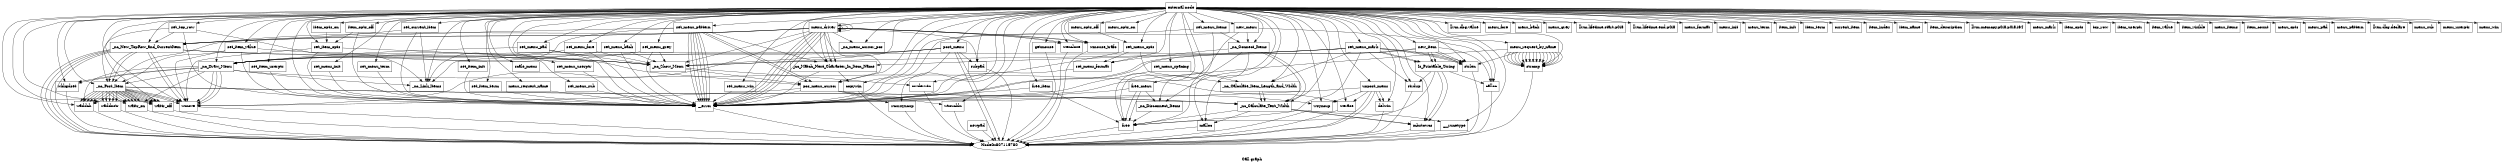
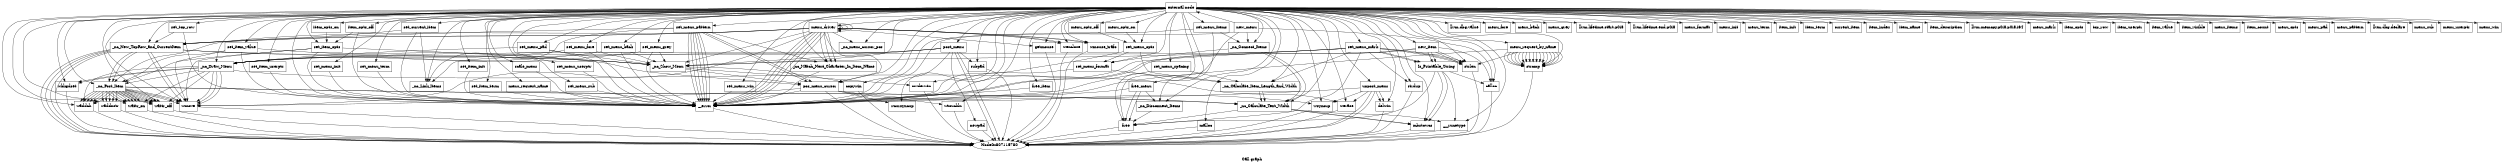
  digraph {
    label="Call graph"
    node [shape=record]
    n1 [label="{external node}"]
    n2 [label="{set_menu_fore}"]
    n3 [label="{llvm.dbg.value}"]
    n4 [label="{__error}"]
    n5 [label="{menu_fore}"]
    n6 [label="{set_menu_back}"]
    n7 [label="{menu_back}"]
    n8 [label="{set_menu_grey}"]
    n9 [label="{menu_grey}"]
    n10 [label="{_nc_menu_cursor_pos}"]
    n11 [label="{pos_menu_cursor}"]
    n12 [label="{wmove}"]
    n13 [label="{wcursyncup}"]
    n14 [label="{wsyncup}"]
    n15 [label="{wtouchln}"]
    n16 [label="{_nc_Match_Next_Character_In_Item_Name}"]
    n17 [label="{menu_driver}"]
    n18 [label="{llvm.lifetime.start.p0i8}"]
    n19 [label="{getmouse}"]
    n20 [label="{wenclose}"]
    n21 [label="{wmouse_trafo}"]
    n22 [label="{llvm.lifetime.end.p0i8}"]
    n23 [label="{set_menu_format}"]
    n24 [label="{menu_format}"]
    n25 [label="{_nc_Connect_Items}"]
    n26 [label="{_nc_Calculate_Text_Width}"]
    n27 [label="{malloc}"]
    n28 [label="{free}"]
    n29 [label="{mbstowcs}"]
    n30 [label="{___runetype}"]
    n31 [label="{_nc_Disconnect_Items}"]
    n32 [label="{_nc_Calculate_Item_Length_and_Width}"]
    n33 [label="{_nc_Link_Items}"]
    n34 [label="{_nc_Show_Menu}"]
    n35 [label="{mvderwin}"]
    n36 [label="{copywin}"]
    n37 [label="{_nc_New_TopRow_and_CurrentItem}"]
    n38 [label="{set_menu_init}"]
    n39 [label="{menu_init}"]
    n40 [label="{set_menu_term}"]
    n41 [label="{menu_term}"]
    n42 [label="{set_item_init}"]
    n43 [label="{item_init}"]
    n44 [label="{set_item_term}"]
    n45 [label="{item_term}"]
    n46 [label="{set_current_item}"]
    n47 [label="{current_item}"]
    n48 [label="{item_index}"]
    n49 [label="{item_name}"]
    n50 [label="{item_description}"]
    n51 [label="{new_item}"]
    n52 [label="{calloc}"]
    n53 [label="{llvm.memcpy.p0i8.p0i8.i64}"]
    n54 [label="{strlen}"]
    n55 [label="{free_item}"]
    n56 [label="{set_menu_mark}"]
    n57 [label="{strdup}"]
    n58 [label="{menu_mark}"]
    n59 [label="{set_item_opts}"]
    n60 [label="{item_opts_off}"]
    n61 [label="{item_opts_on}"]
    n62 [label="{item_opts}"]
    n63 [label="{set_top_row}"]
    n64 [label="{top_row}"]
    n65 [label="{set_item_userptr}"]
    n66 [label="{item_userptr}"]
    n67 [label="{set_item_value}"]
    n68 [label="{item_value}"]
    n69 [label="{item_visible}"]
    n70 [label="{set_menu_items}"]
    n71 [label="{menu_items}"]
    n72 [label="{item_count}"]
    n73 [label="{new_menu}"]
    n74 [label="{free_menu}"]
    n75 [label="{set_menu_opts}"]
    n76 [label="{menu_opts_off}"]
    n77 [label="{menu_opts_on}"]
    n78 [label="{menu_opts}"]
    n79 [label="{set_menu_pad}"]
    n80 [label="{menu_pad}"]
    n81 [label="{menu_pattern}"]
    n82 [label="{set_menu_pattern}"]
    n83 [label="{_nc_Post_Item}"]
    n84 [label="{wattr_on}"]
    n85 [label="{waddnstr}"]
    n86 [label="{waddch}"]
    n87 [label="{wattr_off}"]
    n88 [label="{_nc_Draw_Menu}"]
    n89 [label="{wbkgdset}"]
    n90 [label="{werase}"]
    n91 [label="{post_menu}"]
    n92 [label="{subpad}"]
    n93 [label="{unpost_menu}"]
    n94 [label="{delwin}"]
    n95 [label="{menu_request_name}"]
    n96 [label="{menu_request_by_name}"]
    n97 [label="{llvm.dbg.declare}"]
    n98 [label="{strcmp}"]
    n99 [label="{scale_menu}"]
    n100 [label="{set_menu_spacing}"]
    n101 [label="{set_menu_sub}"]
    n102 [label="{menu_sub}"]
    n103 [label="{set_menu_userptr}"]
    n104 [label="{menu_userptr}"]
    n105 [label="{set_menu_win}"]
    n106 [label="{menu_win}"]
    n107 [label=Node0x807115780 shape=""]
    n108 [label="{Is_Printable_String}"]
    n109 [label="{newpad}"]
    n1 -> n2
    n1 -> n3
    n1 -> n4
    n1 -> n5
    n1 -> n6
    n1 -> n7
    n1 -> n8
    n1 -> n9
    n1 -> n10
    n1 -> n11
    n1 -> n12
    n1 -> n13
    n1 -> n14
    n1 -> n15
    n1 -> n16
    n1 -> n17
    n1 -> n18
    n1 -> n19
    n1 -> n20
    n1 -> n21
    n1 -> n22
    n1 -> n23
    n1 -> n24
    n1 -> n25
    n1 -> n26
    n1 -> n27
    n1 -> n28
    n1 -> n29
    n1 -> n30
    n1 -> n31
    n1 -> n32
    n1 -> n33
    n1 -> n34
    n1 -> n35
    n1 -> n36
    n1 -> n37
    n1 -> n38
    n1 -> n39
    n1 -> n40
    n1 -> n41
    n1 -> n42
    n1 -> n43
    n1 -> n44
    n1 -> n45
    n1 -> n46
    n1 -> n47
    n1 -> n48
    n1 -> n49
    n1 -> n50
    n1 -> n51
    n1 -> n52
    n1 -> n53
    n1 -> n54
    n1 -> n55
    n1 -> n56
    n1 -> n57
    n1 -> n58
    n1 -> n59
    n1 -> n60
    n1 -> n61
    n1 -> n62
    n1 -> n63
    n1 -> n64
    n1 -> n65
    n1 -> n66
    n1 -> n67
    n1 -> n68
    n1 -> n69
    n1 -> n70
    n1 -> n71
    n1 -> n72
-   n1 -> n73
+   n73 -> n1
    n1 -> n74
    n1 -> n75
    n1 -> n76
    n1 -> n77
    n1 -> n78
    n1 -> n79
    n1 -> n80
    n1 -> n81
    n1 -> n82
    n1 -> n83
    n1 -> n84
    n1 -> n85
    n1 -> n86
    n1 -> n87
    n1 -> n88
    n1 -> n89
    n1 -> n90
    n1 -> n91
    n1 -> n92
    n1 -> n93
    n1 -> n94
    n1 -> n95
    n1 -> n96
    n1 -> n97
    n1 -> n98
    n1 -> n99
    n1 -> n100
    n1 -> n101
    n1 -> n102
    n1 -> n103
    n1 -> n104
    n1 -> n105
    n1 -> n106
    n2 -> n4
    n2 -> n34
    n2 -> n88
    n4 -> n107
    n6 -> n4
    n6 -> n34
    n6 -> n88
    n8 -> n4
    n8 -> n34
    n8 -> n88
    n11 -> n4
    n11 -> n12
    n11 -> n13
    n11 -> n14
    n11 -> n15
    n12 -> n107
-   n13 -> n107
+   n11 -> n107
    n14 -> n107
    n15 -> n107
    n16 -> n4
    n17 -> n4
    n17 -> n4
    n17 -> n4
    n17 -> n4
    n17 -> n4
    n17 -> n10
    n17 -> n11
    n17 -> n12
    n17 -> n16
    n17 -> n16
    n17 -> n16
    n17 -> n17
    n17 -> n17
    n17 -> n17
-   n17 -> n92
+   n17 -> n19
    n17 -> n20
    n17 -> n20
    n17 -> n21
    n17 -> n21
    n17 -> n34
    n17 -> n37
    n17 -> n37
    n17 -> n83
    n19 -> n107
    n20 -> n107
    n21 -> n107
    n23 -> n4
+   n23 -> n32
    n25 -> n23
    n25 -> n26
    n25 -> n26
-   n25 -> n27
-   n25 -> n28
-   n26 -> n27
    n26 -> n28
    n26 -> n29
    n26 -> n29
    n26 -> n30
    n27 -> n107
    n28 -> n107
    n29 -> n107
    n30 -> n107
    n31 -> n28
    n32 -> n26
    n32 -> n26
    n34 -> n11
    n34 -> n35
-   n16 -> n36
+   n34 -> n36
    n35 -> n107
    n36 -> n107
    n37 -> n11
    n37 -> n12
    n37 -> n12
    n37 -> n34
    n37 -> n83
    n37 -> n83
    n37 -> n107
    n37 -> n107
    n37 -> n107
    n37 -> n107
    n38 -> n4
    n40 -> n4
    n42 -> n4
    n44 -> n4
    n46 -> n4
    n46 -> n33
    n46 -> n37
    n51 -> n4
    n51 -> n4
    n51 -> n52
    n51 -> n54
    n51 -> n54
    n51 -> n108
    n51 -> n108
    n52 -> n107
    n54 -> n107
    n55 -> n4
-   n55 -> n28
-   n56 -> n16
+   n56 -> n4
    n56 -> n28
    n56 -> n32
    n56 -> n34
    n56 -> n54
    n56 -> n54
    n56 -> n54
    n56 -> n57
    n56 -> n88
    n56 -> n108
    n56 -> n108
    n57 -> n107
    n59 -> n4
    n59 -> n12
    n59 -> n34
-   n63 -> n83
+   n59 -> n83
    n60 -> n4
    n60 -> n59
    n61 -> n59
    n63 -> n4
-   n63 -> n33
    n63 -> n37
    n65 -> n4
    n67 -> n4
    n67 -> n12
    n67 -> n34
    n67 -> n83
    n70 -> n4
    n70 -> n25
    n70 -> n31
    n73 -> n4
    n73 -> n25
    n73 -> n28
    n73 -> n52
    n74 -> n4
    n74 -> n28
    n74 -> n28
    n74 -> n31
    n75 -> n4
    n75 -> n23
    n75 -> n32
    n76 -> n75
+   n77 -> n75
    n79 -> n4
    n79 -> n34
    n79 -> n88
    n82 -> n4
    n82 -> n4
    n82 -> n4
    n82 -> n4
    n82 -> n4
    n82 -> n4
    n82 -> n11
    n82 -> n11
    n82 -> n16
    n82 -> n33
    n82 -> n37
    n83 -> n12
    n83 -> n12
    n83 -> n12
    n83 -> n26
    n83 -> n26
    n83 -> n84
    n83 -> n84
    n83 -> n84
    n83 -> n84
    n83 -> n84
    n83 -> n84
    n83 -> n84
    n83 -> n85
    n83 -> n85
    n83 -> n85
    n83 -> n85
    n83 -> n85
    n83 -> n86
    n83 -> n86
    n83 -> n86
    n83 -> n86
    n83 -> n86
    n83 -> n86
    n83 -> n86
    n83 -> n87
    n83 -> n87
    n83 -> n87
    n83 -> n87
    n83 -> n87
    n83 -> n87
    n83 -> n87
    n84 -> n107
    n85 -> n107
    n86 -> n107
    n87 -> n107
    n88 -> n12
    n88 -> n12
    n88 -> n12
    n88 -> n83
    n88 -> n84
    n88 -> n86
-   n88 -> n33
+   n88 -> n87
    n88 -> n89
    n88 -> n89
    n88 -> n90
    n89 -> n107
    n90 -> n107
    n91 -> n4
    n91 -> n33
    n91 -> n34
    n91 -> n88
    n91 -> n92
    n91 -> n107
    n91 -> n107
+   n91 -> n109
    n92 -> n107
    n93 -> n4
    n93 -> n14
    n93 -> n90
    n93 -> n94
    n93 -> n94
    n93 -> n107
    n93 -> n107
    n94 -> n107
    n95 -> n4
    n96 -> n4
    n96 -> n54
    n96 -> n98
    n96 -> n98
    n96 -> n98
    n96 -> n98
    n96 -> n98
    n96 -> n98
    n96 -> n98
    n96 -> n98
    n96 -> n98
    n96 -> n98
    n96 -> n98
    n96 -> n98
    n96 -> n98
    n96 -> n98
    n96 -> n98
    n96 -> n98
    n96 -> n98
    n98 -> n107
+   n99 -> n4
    n100 -> n4
    n100 -> n32
    n101 -> n4
    n103 -> n4
    n105 -> n4
    n108 -> n28
    n108 -> n29
    n108 -> n29
-   n108 -> n57
+   n108 -> n30
    n108 -> n52
    n109 -> n107
  }
